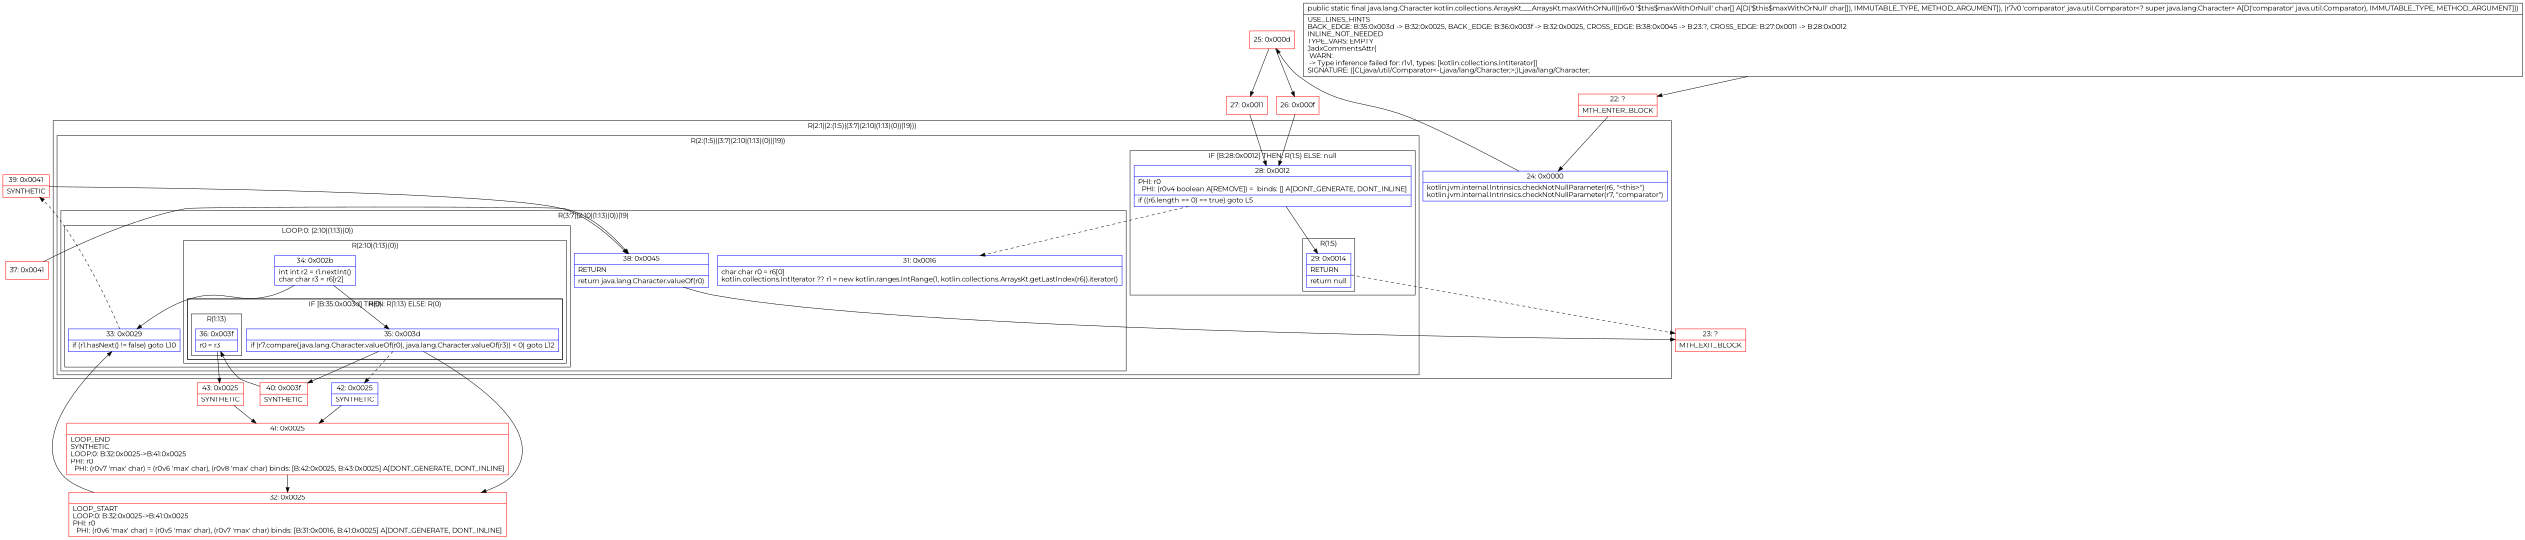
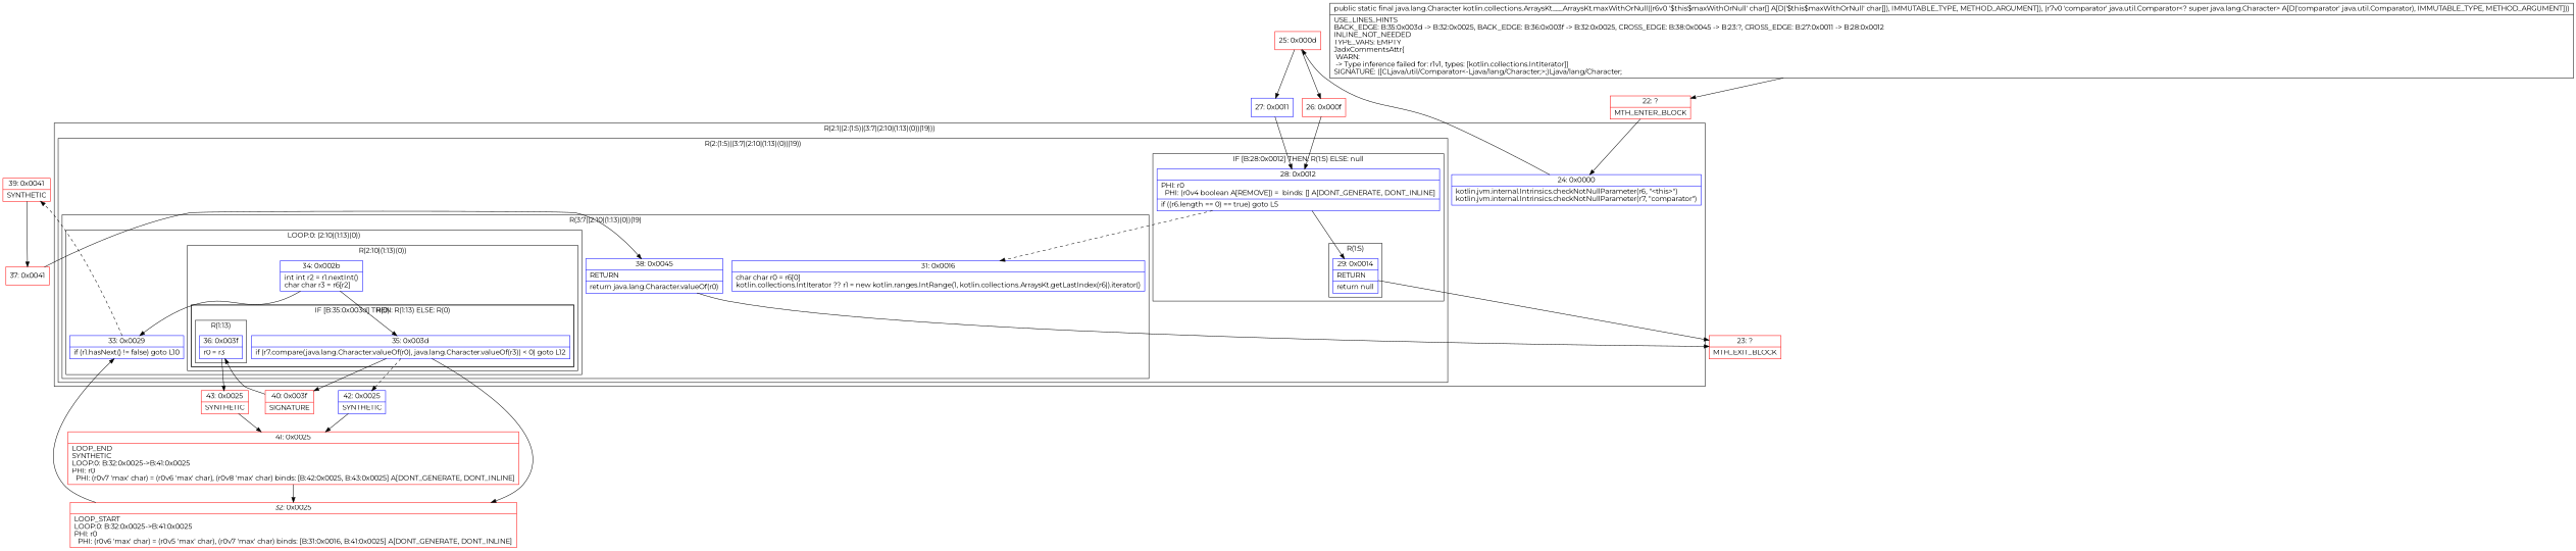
  digraph {
    fontname=Montserrat
    node [color=red fontname=Montserrat shape=record]
    edge [fontname=Montserrat]
    n1 [color=blue label="{29\:\ 0x0014|RETURN\l|return null\l}"]
    n2 [color=blue label="{28\:\ 0x0012|PHI: r0 \l  PHI: (r0v4 boolean A[REMOVE]) =  binds: [] A[DONT_GENERATE, DONT_INLINE]\l|if ((r6.length == 0) == true) goto L5\l}"]
    n3 [color=blue label="{36\:\ 0x003f|r0 = r3\l}"]
    n4 [color=blue label="{35\:\ 0x003d|if (r7.compare(java.lang.Character.valueOf(r0), java.lang.Character.valueOf(r3)) \< 0) goto L12\l}"]
    n5 [color=blue label="{34\:\ 0x002b|int int r2 = r1.nextInt()\lchar char r3 = r6[r2]\l}"]
    n6 [color=blue label="{33\:\ 0x0029|if (r1.hasNext() != false) goto L10\l}"]
    n7 [color=blue label="{31\:\ 0x0016|char char r0 = r6[0]\lkotlin.collections.IntIterator ?? r1 = new kotlin.ranges.IntRange(1, kotlin.collections.ArraysKt.getLastIndex(r6)).iterator()\l}"]
    n8 [color=blue label="{38\:\ 0x0045|RETURN\l|return java.lang.Character.valueOf(r0)\l}"]
    n9 [color=blue label="{24\:\ 0x0000|kotlin.jvm.internal.Intrinsics.checkNotNullParameter(r6, \"\<this\>\")\lkotlin.jvm.internal.Intrinsics.checkNotNullParameter(r7, \"comparator\")\l}"]
    n10 [label="{23\:\ ?|MTH_EXIT_BLOCK\l}"]
    n11 [label="{43\:\ 0x0025|SYNTHETIC\l}"]
    n12 [label="{32\:\ 0x0025|LOOP_START\lLOOP:0: B:32:0x0025\-\>B:41:0x0025\lPHI: r0 \l  PHI: (r0v6 'max' char) = (r0v5 'max' char), (r0v7 'max' char) binds: [B:31:0x0016, B:41:0x0025] A[DONT_GENERATE, DONT_INLINE]\l}"]
-   n13 [label="{40\:\ 0x003f|SYNTHETIC\l}"]
+   n13 [label="{40\:\ 0x003f|SIGNATURE\l}"]
    n14 [color=blue label="{42\:\ 0x0025|SYNTHETIC\l}"]
    n15 [label="{39\:\ 0x0041|SYNTHETIC\l}"]
    n16 [label="{25\:\ 0x000d}"]
    n17 [label="{26\:\ 0x000f}"]
-   n18 [label="{27\:\ 0x0011}"]
+   n18 [color=blue label="{27\:\ 0x0011}"]
    n19 [label="{37\:\ 0x0041}"]
    n20 [label="{41\:\ 0x0025|LOOP_END\lSYNTHETIC\lLOOP:0: B:32:0x0025\-\>B:41:0x0025\lPHI: r0 \l  PHI: (r0v7 'max' char) = (r0v6 'max' char), (r0v8 'max' char) binds: [B:42:0x0025, B:43:0x0025] A[DONT_GENERATE, DONT_INLINE]\l}"]
    n21 [label="{22\:\ ?|MTH_ENTER_BLOCK\l}"]
    n22 [label="{public static final java.lang.Character kotlin.collections.ArraysKt___ArraysKt.maxWithOrNull((r6v0 '$this$maxWithOrNull' char[] A[D('$this$maxWithOrNull' char[]), IMMUTABLE_TYPE, METHOD_ARGUMENT]), (r7v0 'comparator' java.util.Comparator\<? super java.lang.Character\> A[D('comparator' java.util.Comparator), IMMUTABLE_TYPE, METHOD_ARGUMENT]))  | USE_LINES_HINTS\lBACK_EDGE: B:35:0x003d \-\> B:32:0x0025, BACK_EDGE: B:36:0x003f \-\> B:32:0x0025, CROSS_EDGE: B:38:0x0045 \-\> B:23:?, CROSS_EDGE: B:27:0x0011 \-\> B:28:0x0012\lINLINE_NOT_NEEDED\lTYPE_VARS: EMPTY\lJadxCommentsAttr\{\l WARN: \l \-\> Type inference failed for: r1v1, types: [kotlin.collections.IntIterator]\}\lSIGNATURE: ([CLjava\/util\/Comparator\<\-Ljava\/lang\/Character;\>;)Ljava\/lang\/Character;\l}" color=""]
    subgraph cluster_1 {
      label="R(2:1|(2:(1:5)|(3:7|(2:10|(1:13)(0))|19)))"
      n9
      subgraph cluster_2 {
        label="R(2:(1:5)|(3:7|(2:10|(1:13)(0))|19))"
        subgraph cluster_3 {
          label="IF [B:28:0x0012] THEN: R(1:5) ELSE: null"
          n2
          subgraph cluster_4 {
            label="R(1:5)"
            n1
          }
        }
        subgraph cluster_5 {
          label="R(3:7|(2:10|(1:13)(0))|19)"
          n7
          n8
          subgraph cluster_6 {
            label="LOOP:0: (2:10|(1:13)(0))"
            n6
            subgraph cluster_7 {
              label="R(2:10|(1:13)(0))"
              n5
              subgraph cluster_8 {
                label="IF [B:35:0x003d] THEN: R(1:13) ELSE: R(0)"
                n4
                subgraph cluster_9 {
                  label="R(1:13)"
                  n3
                }
                subgraph cluster_10 {
                  label="R(0)"
                }
              }
            }
          }
        }
      }
    }
-   n1 -> n10 [style=dashed]
+   n1 -> n10
    n2 -> n1
    n2 -> n7 [style=dashed]
    n3 -> n11
    n4 -> n12
    n4 -> n13
    n4 -> n14 [style=dashed]
    n5 -> n4
    n5 -> n6
    n6 -> n15 [style=dashed]
    n8 -> n10
    n9 -> n16
    n11 -> n20
    n12 -> n6
    n13 -> n3
    n14 -> n20
-   n15 -> n8
+   n15 -> n19
    n16 -> n17
    n16 -> n18
    n17 -> n2
    n18 -> n2
    n19 -> n8
    n20 -> n12
    n21 -> n9
    n22 -> n21
  }
